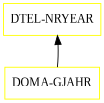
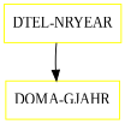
  digraph {
    fontname="Liberation Serif"
    node [color=yellow shape=box fontname="Liberation Serif"]
    "DTEL-NRYEAR"
    "DOMA-GJAHR"
-   "DOMA-GJAHR" -> "DTEL-NRYEAR" [fontname="Liberation Serif"]
+   "DTEL-NRYEAR" -> "DOMA-GJAHR" [fontname="Liberation Serif"]
  }
